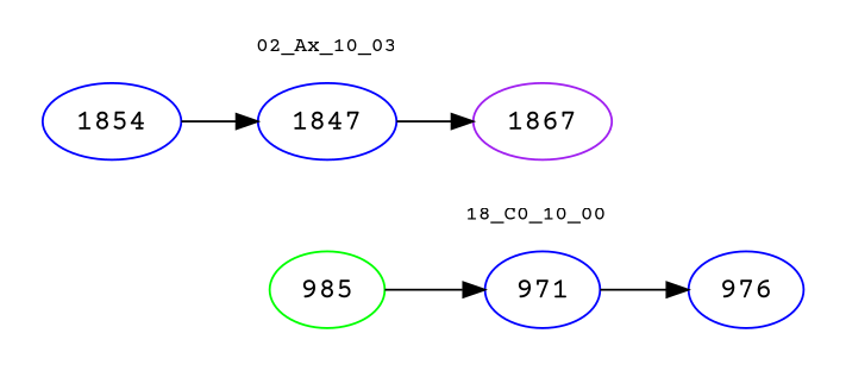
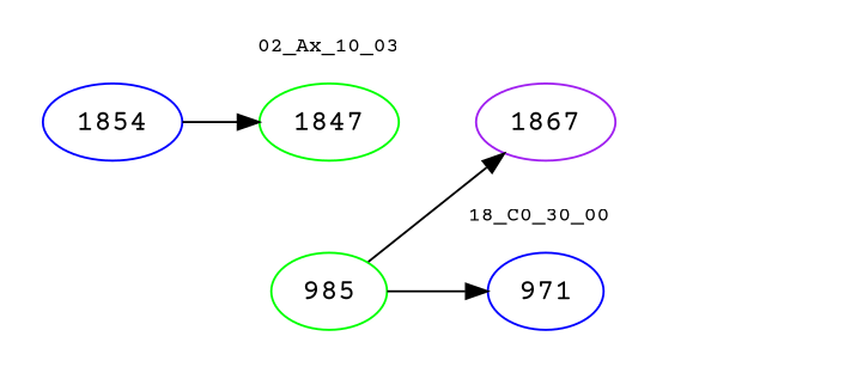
  digraph {
    fontname="Courier Prime"
    rankdir=LR
    node [color=blue fontname="Courier Prime"]
    edge [color=black fontname="Courier Prime"]
    n1 [label=1854]
-   n2 [label=1847]
+   n2 [color=green label=1847]
    n3 [color=purple label=1867]
    n4 [color=green label=985]
    n5 [label=971]
-   n6 [label=976]
    subgraph cluster_1 {
      color=white
      fontsize=10
      label="02_Ax_10_03"
      n1
      n2
      n3
    }
    subgraph cluster_2 {
      color=white
      fontsize=10
-     label="18_C0_10_00"
+     label="18_C0_30_00"
      n4
      n5
-     n6
    }
    n1 -> n2
-   n2 -> n3
+   n4 -> n3
    n4 -> n5
-   n5 -> n6
  }
